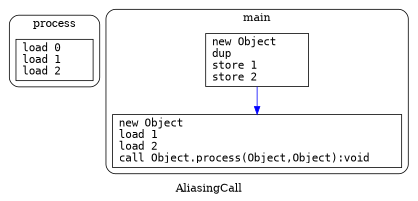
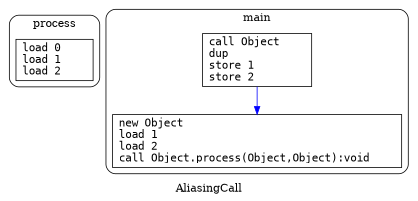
  digraph {
    label=AliasingCall
    node [fontname=monospace shape=box]
    n1 [label="load 0    \lload 1    \lload 2    \l"]
-   n2 [label="new Object    \ldup           \lstore 1       \lstore 2       \l"]
+   n2 [label="call Object    \ldup           \lstore 1       \lstore 2       \l"]
    n3 [label="new Object                                 \lload 1                                     \lload 2                                     \lcall Object.process(Object,Object):void    \l"]
    subgraph cluster_1 {
      color=black
      label=process
      style=rounded
      n1
    }
    subgraph cluster_2 {
      color=black
      label=main
      style=rounded
      n2
      n3
    }
    n2 -> n3 [color=blue]
  }
